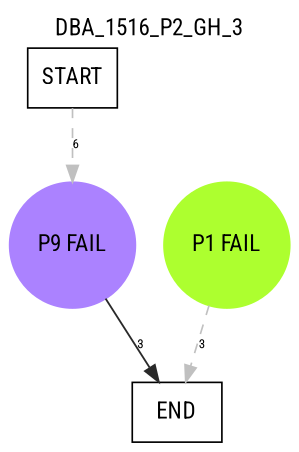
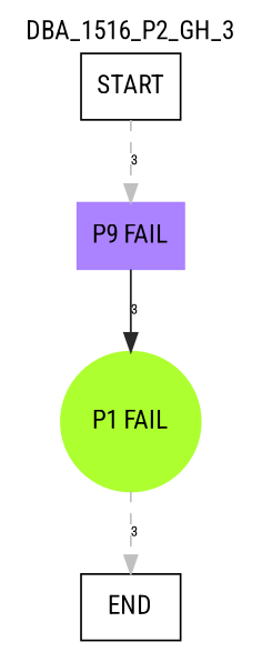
  digraph {
    fontname="Roboto Condensed"
    label=DBA_1516_P2_GH_3
    labelloc=t
    node [color=black fontname="Roboto Condensed" shape=box style=filled]
    edge [color=grey fontname="Roboto Condensed" fontsize=8 labelfloat=false style=dashed]
    START [fillcolor=white]
-   "P9 FAIL" [color=mediumpurple1 shape=circle]
+   "P9 FAIL" [color=mediumpurple1]
    "P1 FAIL" [color=greenyellow shape=circle]
    END [fillcolor=white]
-   START -> "P9 FAIL" [label=6]
-   "P9 FAIL" -> END [color=grey16 label=3 penwidth=1.09861228866811 style=""]
+   START -> "P9 FAIL" [label=3]
+   "P9 FAIL" -> "P1 FAIL" [color=grey16 label=3 penwidth=1.09861228866811 style=""]
    "P1 FAIL" -> END [label=3]
  }
